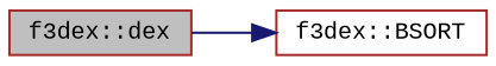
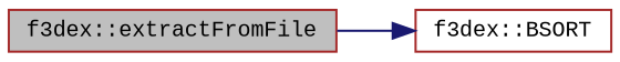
  digraph {
    rankdir=LR
    fontname="Liberation Mono"
    node [color=brown fontname="Liberation Mono" fontsize=10 shape=record style=filled]
-   n1 [fillcolor=grey75 fontcolor=black height=0.2 label="f3dex::dex" width=0.4]
+   n1 [fillcolor=grey75 fontcolor=black height=0.2 label="f3dex::extractFromFile" width=0.4]
    n2 [fillcolor=white height=0.2 label="f3dex::BSORT" width=0.4]
    n1 -> n2 [color=midnightblue fontname="Liberation Mono" fontsize=10 labelfontname=Helvetica labelfontsize=10 style=solid]
  }
